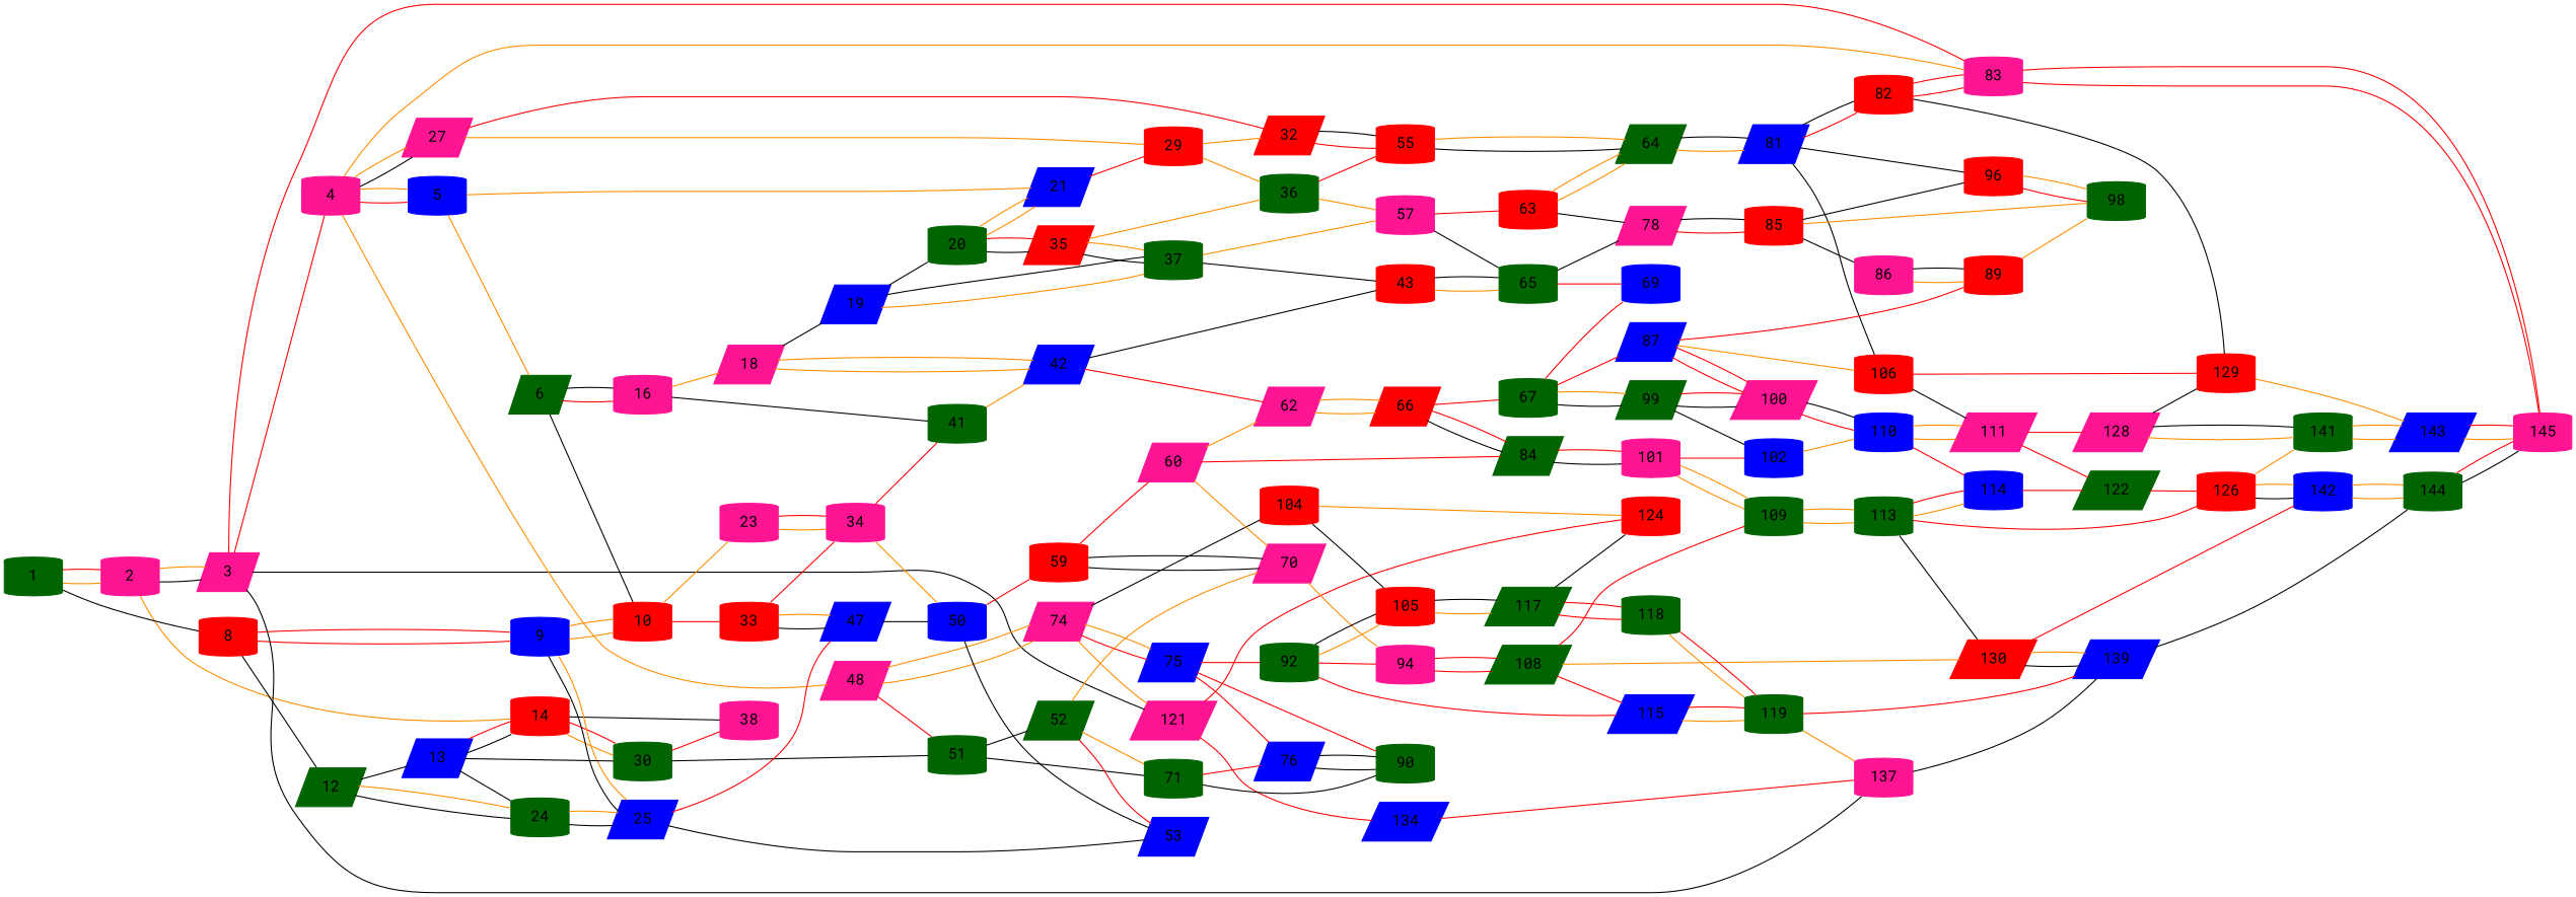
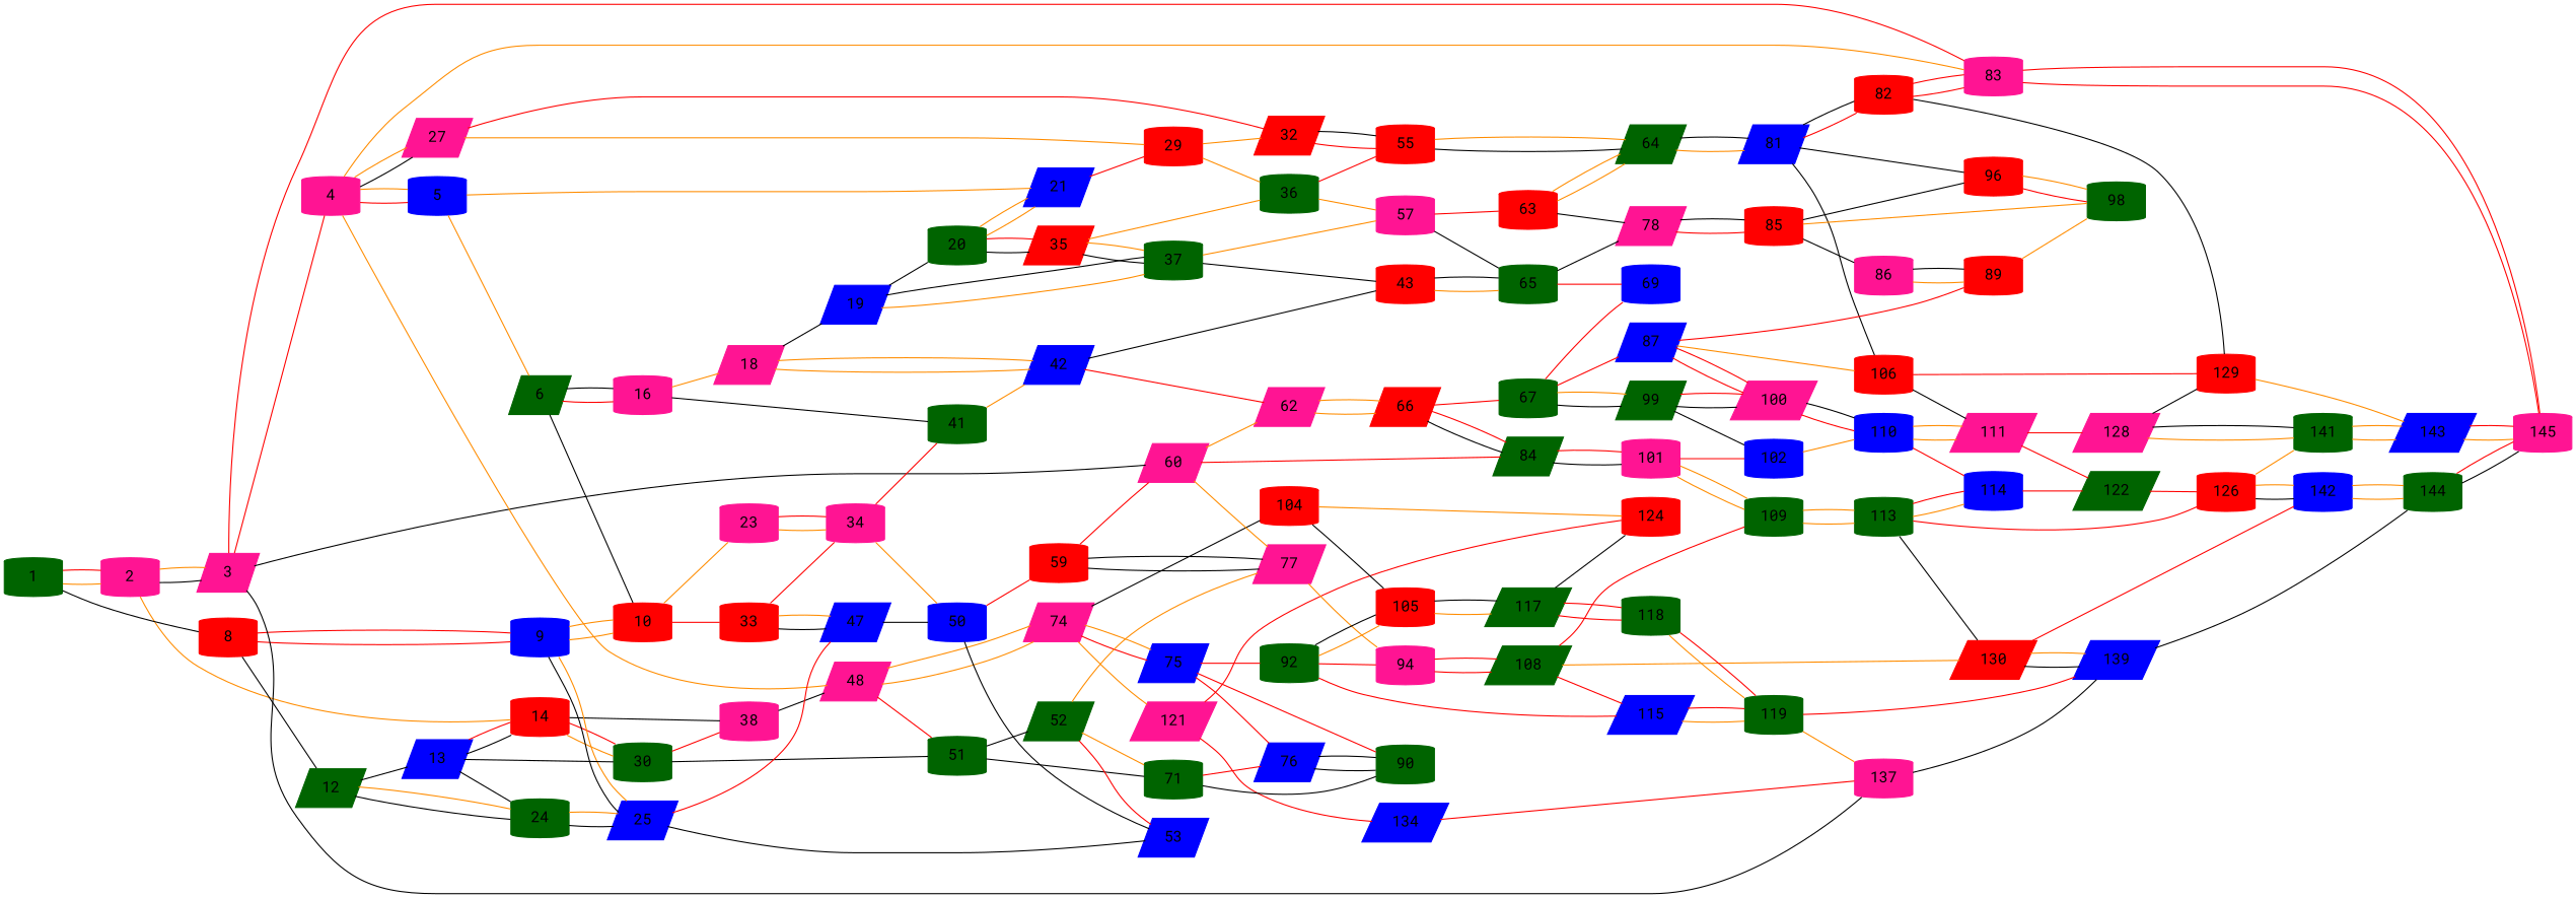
  graph {
    fontname="Roboto Mono"
    rankdir=LR
    node [color=darkgreen fontname="Roboto Mono" shape=cylinder style=filled]
    edge [color=darkorange fontname="Roboto Mono"]
    2 [color=deeppink]
    1
    8 [color=red]
    3 [color=deeppink shape=parallelogram super="+120"]
    14 [color=red super="+15"]
    9 [color=blue]
    12 [shape=parallelogram]
    4 [color=deeppink]
    83 [color=deeppink]
    121 [color=deeppink shape=parallelogram super="+133"]
    137 [color=deeppink super="+140"]
    30 [super="+39"]
    38 [color=deeppink]
    48 [color=deeppink shape=parallelogram super="+49"]
    5 [color=blue]
    27 [color=deeppink shape=parallelogram super="+28"]
    51 [super="+56"]
    74 [color=deeppink shape=parallelogram super="+103"]
    145 [color=deeppink]
    124 [color=red]
    134 [color=blue shape=parallelogram super="+136"]
    139 [color=blue shape=parallelogram super="+146"]
    6 [shape=parallelogram super="+7"]
    21 [color=blue shape=parallelogram super="+22"]
    29 [color=red super="+31"]
    32 [color=red shape=parallelogram]
    10 [color=red super="+11"]
    16 [color=deeppink super="+17"]
    23 [color=deeppink]
    33 [color=red]
    18 [color=deeppink shape=parallelogram]
    41
    25 [color=blue shape=parallelogram super="+46"]
    13 [color=blue shape=parallelogram super="+26"]
    24
    47 [color=blue shape=parallelogram]
    53 [color=blue shape=parallelogram]
    34 [color=deeppink super="+40"]
    19 [color=blue shape=parallelogram]
    42 [color=blue shape=parallelogram super="+45"]
    20
    37 [super="+44"]
    43 [color=red]
    n44 [color=deeppink label=62 shape=parallelogram]
    35 [color=red shape=parallelogram]
    57 [color=deeppink super="+62"]
    36 [super="+54"]
    50 [color=blue super="+58"]
    55 [color=red]
    52 [shape=parallelogram super="+73"]
    71 [super="+72"]
    64 [shape=parallelogram]
    59 [color=red]
    65 [super="+70"]
    63 [color=red]
    66 [color=red shape=parallelogram]
    78 [color=deeppink shape=parallelogram]
    69 [color=blue]
    75 [color=blue shape=parallelogram super="+91"]
    104 [color=red]
-   77 [color=deeppink shape=parallelogram super="+79" label=70]
+   77 [color=deeppink shape=parallelogram super="+79"]
    60 [color=deeppink shape=parallelogram super="+80"]
    76 [color=blue shape=parallelogram]
    90
    94 [color=deeppink]
    81 [color=blue shape=parallelogram super="+97"]
    84 [shape=parallelogram]
    101 [color=deeppink]
    67 [super="+68"]
    85 [color=red super="+95"]
    82 [color=red]
    96 [color=red]
    106 [color=red super="+107"]
    87 [color=blue shape=parallelogram super="+88"]
    99 [shape=parallelogram]
    89 [color=red]
    100 [color=deeppink shape=parallelogram]
    102 [color=blue]
    92 [super="+93"]
    105 [color=red]
    115 [color=blue shape=parallelogram]
    108 [shape=parallelogram super="+116"]
    86 [color=deeppink]
    98
    129 [color=red super="+132"]
    111 [color=deeppink shape=parallelogram super="+123"]
    143 [color=blue shape=parallelogram]
    109
    110 [color=blue super="+112"]
    117 [shape=parallelogram]
    119 [super="+138"]
    130 [color=red shape=parallelogram super="+131"]
    114 [color=blue]
    113 [super="+125"]
    118
    122 [shape=parallelogram]
    128 [color=deeppink shape=parallelogram]
    142 [color=blue]
    126 [color=red super="+127"]
    141
    144
    2 -- 3 [color=black]
    2 -- 3
    2 -- 14
    1 -- 2
    1 -- 2 [color=red]
    1 -- 8 [color=black]
    8 -- 9 [color=red]
    8 -- 9 [color=red]
    8 -- 12 [color=black]
    3 -- 4 [color=red]
    3 -- 83 [color=red]
-   3 -- 121 [color=black]
+   3 -- 60 [color=black]
    3 -- 137 [color=black]
    14 -- 30
    14 -- 30 [color=red]
    14 -- 38 [color=black]
    9 -- 10
    9 -- 10
    9 -- 25 [color=black]
    9 -- 25
    12 -- 13 [color=black]
    12 -- 24 [color=black]
    12 -- 24
    4 -- 83
    4 -- 48
    4 -- 5 [color=red]
    4 -- 5
    4 -- 27 [color=black]
    4 -- 27
    83 -- 145 [color=red]
    83 -- 145 [color=red]
    121 -- 124 [color=red]
    121 -- 134 [color=red]
    137 -- 139 [color=black]
    30 -- 38 [color=red]
    30 -- 51 [color=black]
+   38 -- 48 [color=black]
    48 -- 51 [color=red]
    48 -- 74
    48 -- 74
    5 -- 6
    5 -- 21
    27 -- 29
    27 -- 32 [color=red]
    51 -- 52 [color=black]
    51 -- 71 [color=black]
    74 -- 121
    74 -- 75 [color=red]
    74 -- 75
    74 -- 104 [color=black]
    134 -- 137 [color=red]
    139 -- 144 [color=black]
    6 -- 10 [color=black]
    6 -- 16 [color=red]
    6 -- 16 [color=black]
    21 -- 29 [color=red]
    29 -- 32
    29 -- 36
    32 -- 55 [color=red]
    32 -- 55 [color=black]
    10 -- 23
    10 -- 33 [color=red]
    16 -- 18
    16 -- 41 [color=black]
    23 -- 34
    23 -- 34 [color=red]
    33 -- 47 [color=black]
    33 -- 47
    33 -- 34 [color=red]
    18 -- 19 [color=black]
    18 -- 42
    18 -- 42
    41 -- 42
    25 -- 47 [color=red]
    25 -- 53 [color=black]
    13 -- 14 [color=black]
    13 -- 14 [color=red]
    13 -- 30 [color=black]
    13 -- 24 [color=black]
    24 -- 25 [color=black]
    24 -- 25
    47 -- 50 [color=black]
    34 -- 41 [color=red]
    34 -- 50
    19 -- 20 [color=black]
    19 -- 37
    19 -- 37 [color=black]
    42 -- 43 [color=black]
    42 -- n44 [color=red]
    20 -- 21
    20 -- 21
    20 -- 35 [color=black]
    20 -- 35 [color=red]
    37 -- 43 [color=black]
    37 -- 57
    43 -- 65
    43 -- 65 [color=black]
    n44 -- 66
    n44 -- 66
    35 -- 37 [color=black]
    35 -- 37
    35 -- 36
    57 -- 65 [color=black]
    57 -- 63 [color=red]
    36 -- 57
    36 -- 55 [color=red]
    50 -- 53 [color=black]
    50 -- 59 [color=red]
    55 -- 64 [color=black]
    55 -- 64
    52 -- 53 [color=red]
    52 -- 71
    52 -- 77
    71 -- 76 [color=red]
    71 -- 90 [color=black]
    64 -- 81
    64 -- 81 [color=black]
    59 -- 77 [color=black]
    59 -- 77 [color=black]
    59 -- 60 [color=red]
    65 -- 78 [color=black]
    65 -- 69 [color=red]
    63 -- 64
    63 -- 64
    63 -- 78 [color=black]
    66 -- 84 [color=black]
    66 -- 84 [color=red]
    66 -- 67 [color=red]
    78 -- 85 [color=red]
    78 -- 85 [color=black]
    75 -- 76 [color=red]
    75 -- 90 [color=red]
    75 -- 92 [color=red]
    104 -- 124
    104 -- 105 [color=black]
    77 -- 94
    60 -- n44
    60 -- 77
    60 -- 84 [color=red]
    76 -- 90 [color=black]
    76 -- 90 [color=black]
    94 -- 108 [color=red]
    94 -- 108 [color=red]
    81 -- 82 [color=red]
    81 -- 82 [color=black]
    81 -- 96 [color=black]
    81 -- 106 [color=black]
    84 -- 101 [color=black]
    84 -- 101 [color=red]
    101 -- 102 [color=red]
    101 -- 109
    101 -- 109
    67 -- 69 [color=red]
    67 -- 87 [color=red]
    67 -- 99 [color=black]
    67 -- 99
    85 -- 96 [color=black]
    85 -- 86 [color=black]
    85 -- 98
    82 -- 83 [color=red]
    82 -- 83 [color=red]
    82 -- 129 [color=black]
    96 -- 98 [color=red]
    96 -- 98
    106 -- 129 [color=red]
    106 -- 111 [color=black]
    87 -- 106
    87 -- 89 [color=red]
    87 -- 100 [color=red]
    87 -- 100 [color=red]
    99 -- 100 [color=black]
    99 -- 100 [color=red]
    99 -- 102 [color=black]
    89 -- 98
    100 -- 110 [color=red]
    100 -- 110 [color=black]
    102 -- 110
    92 -- 94 [color=red]
    92 -- 105
    92 -- 105 [color=black]
    92 -- 115 [color=red]
    105 -- 117
    105 -- 117 [color=black]
    115 -- 119
    115 -- 119 [color=red]
    108 -- 115 [color=red]
    108 -- 109 [color=red]
    108 -- 130
    86 -- 89
    86 -- 89 [color=black]
    129 -- 143
    111 -- 122 [color=red]
    111 -- 128 [color=red]
    143 -- 145
    143 -- 145 [color=red]
    109 -- 113
    109 -- 113
    110 -- 111
    110 -- 111
    110 -- 114 [color=red]
    117 -- 124 [color=black]
    117 -- 118 [color=red]
    117 -- 118 [color=red]
    119 -- 137
    119 -- 139 [color=red]
    130 -- 139 [color=black]
    130 -- 139
    130 -- 142 [color=red]
    114 -- 122 [color=red]
    113 -- 130 [color=black]
    113 -- 114
    113 -- 114 [color=red]
    113 -- 126 [color=red]
    118 -- 119
    118 -- 119 [color=red]
    122 -- 126 [color=red]
    128 -- 129 [color=black]
    128 -- 141
    128 -- 141 [color=black]
    142 -- 144
    142 -- 144
    126 -- 142 [color=black]
    126 -- 142
    126 -- 141
    141 -- 143
    141 -- 143
    144 -- 145 [color=black]
    144 -- 145 [color=red]
  }
